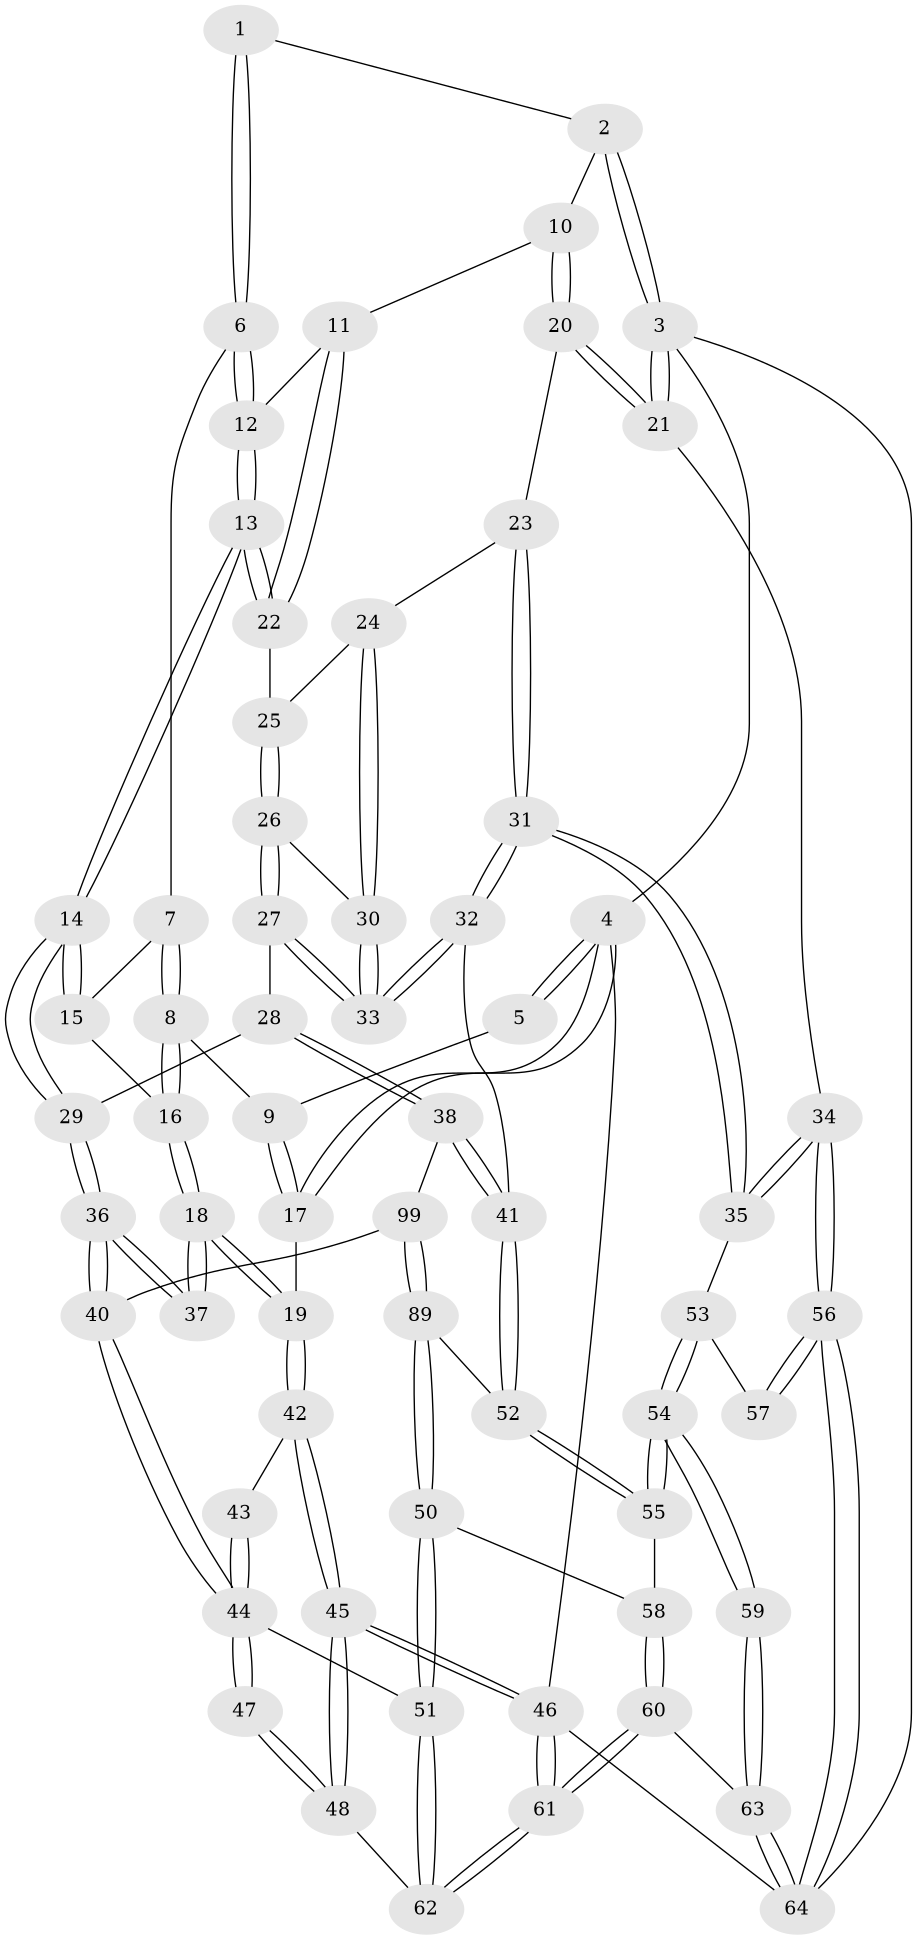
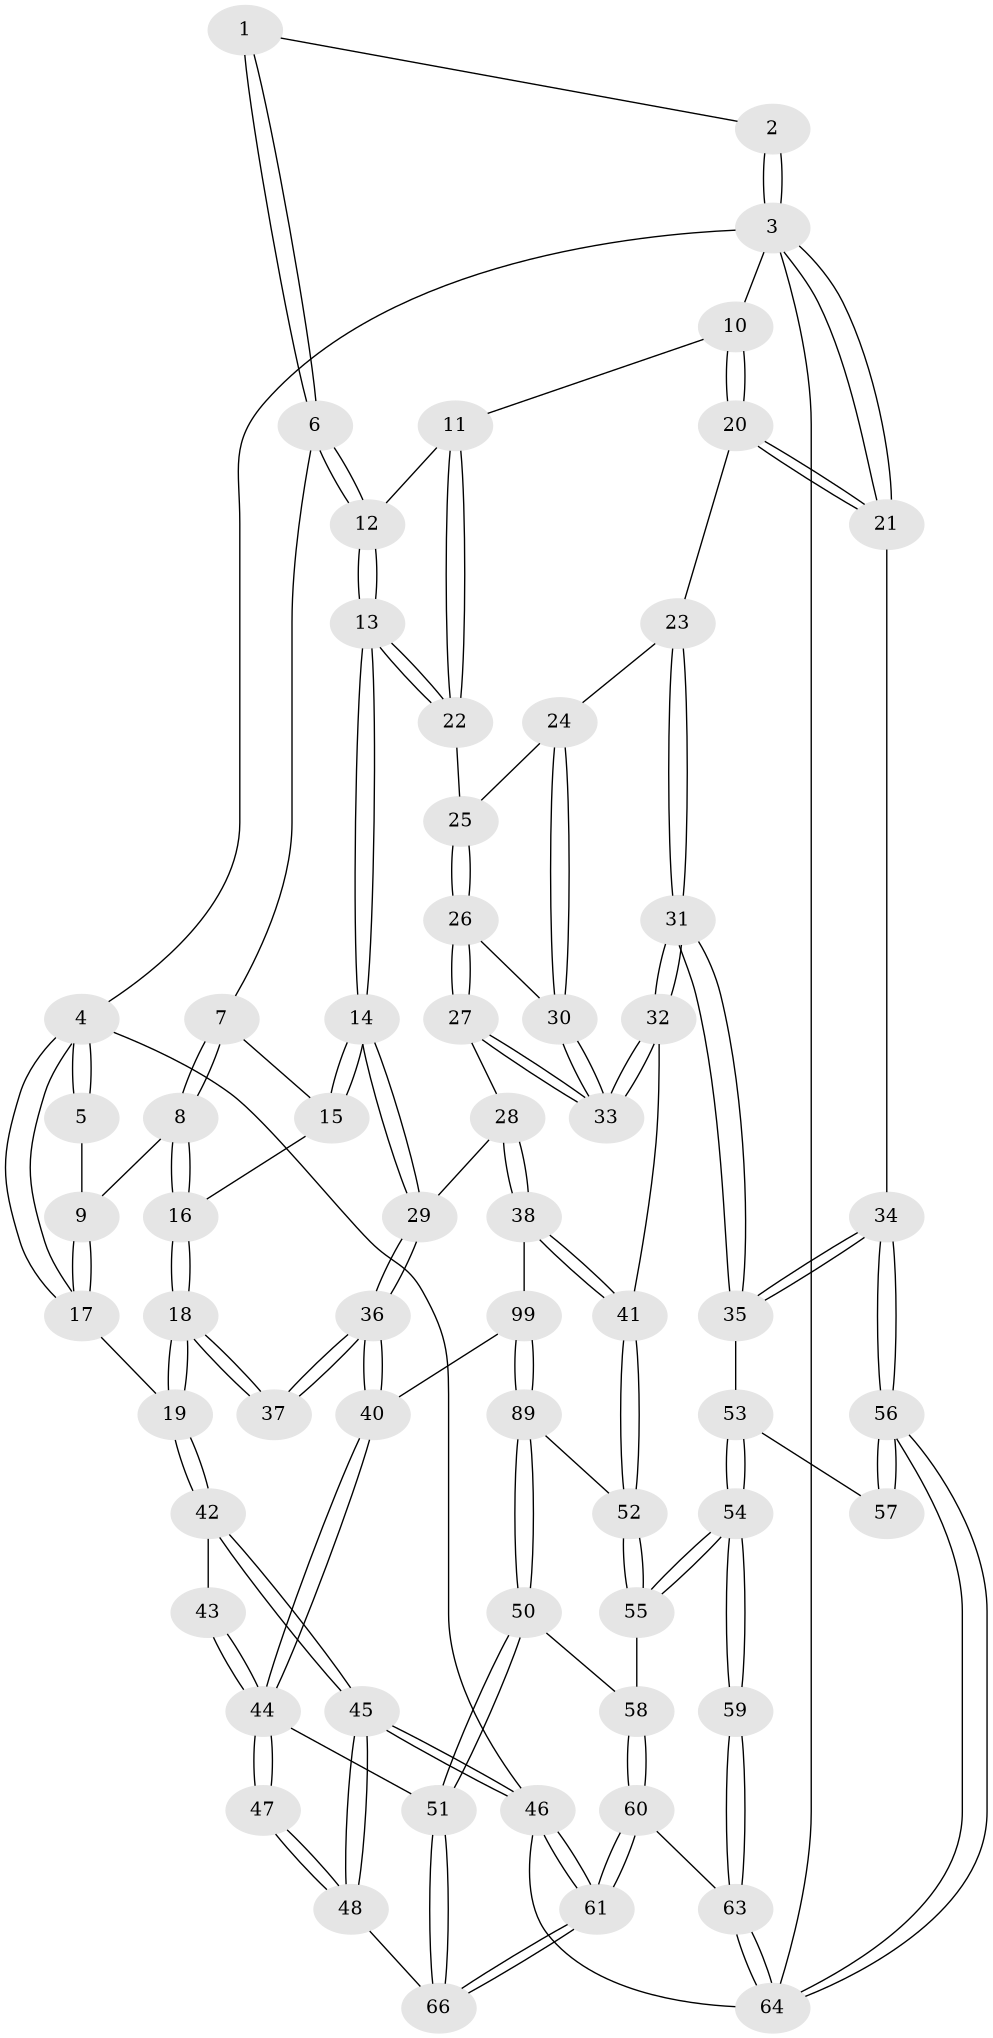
  graph {
    node [color=gray90 style=filled]
    1
    2
    6
    3
    10
    7
    12
    4
    21
    64
    11
    20
    5
    17
    46
    34
    9
    19
    61
    8
    15
    13
    16
    18
    22
    23
    25
    14
    29
    36
    37
    42
    43
    45
    24
    31
    35
    56
    26
    30
    32
    33
    27
    28
    38
    41
    n47 [label=99]
    40
    53
    52
    57
    54
    44
    n54 [label=89]
    50
    47
    51
    55
    48
-   62
+   62 [label=66]
    58
    60
    59
    63
    1 -- 2
    1 -- 6
    1 -- 6
    2 -- 3
    2 -- 3
-   2 -- 10
+   3 -- 10
    6 -- 7
    6 -- 12
    6 -- 12
    3 -- 4
    3 -- 21
    3 -- 21
    3 -- 64
    10 -- 11
    10 -- 20
    10 -- 20
    7 -- 8
    7 -- 8
    7 -- 15
    12 -- 13
    12 -- 13
    4 -- 5
    4 -- 5
    4 -- 17
    4 -- 17
    4 -- 46
    21 -- 34
    11 -- 12
    11 -- 22
    11 -- 22
    20 -- 21
    20 -- 21
    20 -- 23
    5 -- 9
    17 -- 19
    46 -- 64
    46 -- 61
    46 -- 61
    34 -- 35
    34 -- 35
    34 -- 56
    34 -- 56
    9 -- 17
    9 -- 17
    19 -- 42
    19 -- 42
    61 -- 62
    61 -- 62
    8 -- 9
    8 -- 16
    8 -- 16
    15 -- 16
    13 -- 22
    13 -- 22
    13 -- 14
    13 -- 14
    16 -- 18
    16 -- 18
    18 -- 19
    18 -- 19
    18 -- 37
    18 -- 37
    22 -- 25
    23 -- 24
    23 -- 31
    23 -- 31
    25 -- 26
    25 -- 26
    14 -- 15
    14 -- 15
    14 -- 29
    14 -- 29
    29 -- 36
    29 -- 36
    36 -- 37
    36 -- 37
    36 -- 40
    36 -- 40
    42 -- 43
    42 -- 45
    42 -- 45
    43 -- 44
    43 -- 44
    45 -- 46
    45 -- 46
    45 -- 48
    45 -- 48
    24 -- 25
    24 -- 30
    24 -- 30
    31 -- 35
    31 -- 35
    31 -- 32
    31 -- 32
    35 -- 53
    56 -- 64
    56 -- 64
    56 -- 57
    56 -- 57
    26 -- 30
    26 -- 27
    26 -- 27
    30 -- 33
    30 -- 33
    32 -- 33
    32 -- 33
    32 -- 41
    27 -- 33
    27 -- 33
    27 -- 28
    28 -- 29
    28 -- 38
    28 -- 38
    38 -- 41
    38 -- 41
    38 -- n47
    41 -- 52
    41 -- 52
    n47 -- 40
    n47 -- n54
    n47 -- n54
    40 -- 44
    40 -- 44
    53 -- 57
    53 -- 54
    53 -- 54
    52 -- 55
    52 -- 55
    54 -- 55
    54 -- 55
    54 -- 59
    54 -- 59
    44 -- 47
    44 -- 47
    44 -- 51
    n54 -- 52
    n54 -- 50
    n54 -- 50
    50 -- 51
    50 -- 51
    50 -- 58
    47 -- 48
    47 -- 48
    51 -- 62
    51 -- 62
    55 -- 58
    48 -- 62
    58 -- 60
    58 -- 60
    60 -- 61
    60 -- 61
    60 -- 63
    59 -- 63
    59 -- 63
    63 -- 64
    63 -- 64
  }
